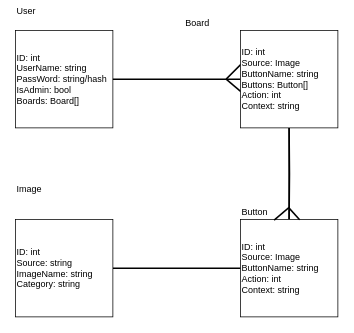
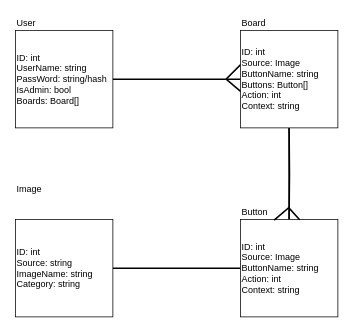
  <mxCell id="0" />
  <mxCell id="1" parent="0" />
  <mxCell id="2" value="&lt;div align=&quot;left&quot;&gt;ID: int&lt;/div&gt;&lt;div align=&quot;left&quot;&gt;UserName: string&lt;/div&gt;&lt;div align=&quot;left&quot;&gt;PassWord: string/hash&lt;br&gt;&lt;/div&gt;&lt;div&gt;IsAdmin: bool&lt;/div&gt;&lt;div&gt;Boards: Board[]&lt;br&gt;&lt;/div&gt;" style="whiteSpace=wrap;html=1;aspect=fixed;align=left;" vertex="1" parent="1"><mxGeometry x="20" y="40" width="130" height="130" as="geometry" /></mxCell>
- <mxCell id="3" value="User" style="text;html=1;resizable=0;points=[];autosize=1;align=left;verticalAlign=top;spacingTop=-4;" vertex="1" parent="1"><mxGeometry x="20" y="5" width="40" height="20" as="geometry" /></mxCell>
+ <mxCell id="3" value="User" style="text;html=1;resizable=0;points=[];autosize=1;align=left;verticalAlign=top;spacingTop=-4;" vertex="1" parent="1"><mxGeometry x="20" y="20" width="40" height="20" as="geometry" /></mxCell>
  <mxCell id="4" style="edgeStyle=orthogonalEdgeStyle;rounded=0;orthogonalLoop=1;jettySize=auto;html=1;exitX=0.5;exitY=1;exitDx=0;exitDy=0;entryX=0.5;entryY=0;entryDx=0;entryDy=0;strokeColor=#000000;strokeWidth=2;endArrow=none;endFill=0;" edge="1" parent="1" target="11"><mxGeometry relative="1" as="geometry"><mxPoint x="385" y="170" as="sourcePoint" /></mxGeometry></mxCell>
  <mxCell id="5" value="" style="edgeStyle=orthogonalEdgeStyle;shape=link;rounded=0;orthogonalLoop=1;jettySize=auto;html=1;strokeColor=none;strokeWidth=2;" edge="1" parent="1" source="6"><mxGeometry relative="1" as="geometry"><mxPoint x="385" y="40" as="targetPoint" /></mxGeometry></mxCell>
- <mxCell id="6" value="Board" style="text;html=1;resizable=0;points=[];autosize=1;align=left;verticalAlign=top;spacingTop=-4;" vertex="1" parent="1"><mxGeometry x="245" y="20" width="50" height="20" as="geometry" /></mxCell>
+ <mxCell id="6" value="Board" style="text;html=1;resizable=0;points=[];autosize=1;align=left;verticalAlign=top;spacingTop=-4;" vertex="1" parent="1"><mxGeometry x="320" y="20" width="50" height="20" as="geometry" /></mxCell>
  <mxCell id="7" value="" style="endArrow=none;html=1;strokeColor=#000000;strokeWidth=2;exitX=1;exitY=0.5;exitDx=0;exitDy=0;entryX=0;entryY=0.5;entryDx=0;entryDy=0;" edge="1" parent="1" source="2"><mxGeometry width="50" height="50" relative="1" as="geometry"><mxPoint x="210" y="130" as="sourcePoint" /><mxPoint x="320" y="105" as="targetPoint" /></mxGeometry></mxCell>
  <mxCell id="8" value="" style="endArrow=none;html=1;strokeColor=#000000;strokeWidth=2;" edge="1" parent="1"><mxGeometry width="50" height="50" relative="1" as="geometry"><mxPoint x="301" y="105" as="sourcePoint" /><mxPoint x="321" y="85" as="targetPoint" /><Array as="points" /></mxGeometry></mxCell>
  <mxCell id="9" value="" style="endArrow=none;html=1;strokeColor=#000000;strokeWidth=2;entryX=0.008;entryY=0.669;entryDx=0;entryDy=0;entryPerimeter=0;" edge="1" parent="1"><mxGeometry width="50" height="50" relative="1" as="geometry"><mxPoint x="301" y="105" as="sourcePoint" /><mxPoint x="321.04" y="121.97" as="targetPoint" /><Array as="points" /></mxGeometry></mxCell>
  <mxCell id="10" value="" style="edgeStyle=orthogonalEdgeStyle;rounded=0;orthogonalLoop=1;jettySize=auto;html=1;endArrow=none;endFill=0;strokeColor=#000000;strokeWidth=2;" edge="1" parent="1" source="11" target="12"><mxGeometry relative="1" as="geometry" /></mxCell>
  <mxCell id="11" value="&lt;div align=&quot;left&quot;&gt;ID: int&lt;/div&gt;&lt;div align=&quot;left&quot;&gt;Source: Image&lt;/div&gt;&lt;div align=&quot;left&quot;&gt;ButtonName: string&lt;/div&gt;&lt;div align=&quot;left&quot;&gt;Action: int&lt;/div&gt;&lt;div align=&quot;left&quot;&gt;Context: string&lt;br&gt;&lt;/div&gt;" style="whiteSpace=wrap;html=1;aspect=fixed;align=left;" vertex="1" parent="1"><mxGeometry x="320" y="292" width="130" height="130" as="geometry" /></mxCell>
  <mxCell id="12" value="&lt;div align=&quot;left&quot;&gt;ID: int&lt;/div&gt;&lt;div align=&quot;left&quot;&gt;Source: Image&lt;/div&gt;&lt;div align=&quot;left&quot;&gt;ButtonName: string&lt;/div&gt;&lt;div align=&quot;left&quot;&gt;Buttons: Button[]&lt;br&gt;&lt;/div&gt;&lt;div align=&quot;left&quot;&gt;Action: int&lt;/div&gt;&lt;div align=&quot;left&quot;&gt;Context: string&lt;br&gt;&lt;/div&gt;" style="whiteSpace=wrap;html=1;aspect=fixed;align=left;" vertex="1" parent="1"><mxGeometry x="320" y="40" width="130" height="130" as="geometry" /></mxCell>
  <mxCell id="13" value="Button" style="text;html=1;resizable=0;points=[];autosize=1;align=left;verticalAlign=top;spacingTop=-4;" vertex="1" parent="1"><mxGeometry x="320" y="272" width="50" height="20" as="geometry" /></mxCell>
  <mxCell id="14" value="" style="endArrow=none;html=1;strokeColor=#000000;strokeWidth=2;" edge="1" parent="1"><mxGeometry width="50" height="50" relative="1" as="geometry"><mxPoint x="365" y="293" as="sourcePoint" /><mxPoint x="385" y="276" as="targetPoint" /><Array as="points" /></mxGeometry></mxCell>
  <mxCell id="15" value="" style="endArrow=none;html=1;strokeColor=#000000;strokeWidth=2;entryX=0.608;entryY=0.005;entryDx=0;entryDy=0;entryPerimeter=0;" edge="1" parent="1" target="11"><mxGeometry width="50" height="50" relative="1" as="geometry"><mxPoint x="385" y="277" as="sourcePoint" /><mxPoint x="403" y="290" as="targetPoint" /><Array as="points" /></mxGeometry></mxCell>
  <mxCell id="16" style="edgeStyle=orthogonalEdgeStyle;rounded=0;orthogonalLoop=1;jettySize=auto;html=1;exitX=1;exitY=0.5;exitDx=0;exitDy=0;endArrow=none;endFill=0;strokeColor=#000000;strokeWidth=2;" edge="1" parent="1" source="17" target="11"><mxGeometry relative="1" as="geometry" /></mxCell>
  <mxCell id="17" value="&lt;div&gt;ID: int&lt;/div&gt;&lt;div&gt;Source: string&lt;/div&gt;&lt;div&gt;ImageName: string&lt;/div&gt;&lt;div&gt;Category: string&lt;br&gt;&lt;/div&gt;" style="whiteSpace=wrap;html=1;aspect=fixed;align=left;" vertex="1" parent="1"><mxGeometry x="20" y="292" width="130" height="130" as="geometry" /></mxCell>
  <mxCell id="18" value="Image" style="text;html=1;resizable=0;points=[];autosize=1;align=left;verticalAlign=top;spacingTop=-4;" vertex="1" parent="1"><mxGeometry x="20" y="242" width="50" height="20" as="geometry" /></mxCell>
